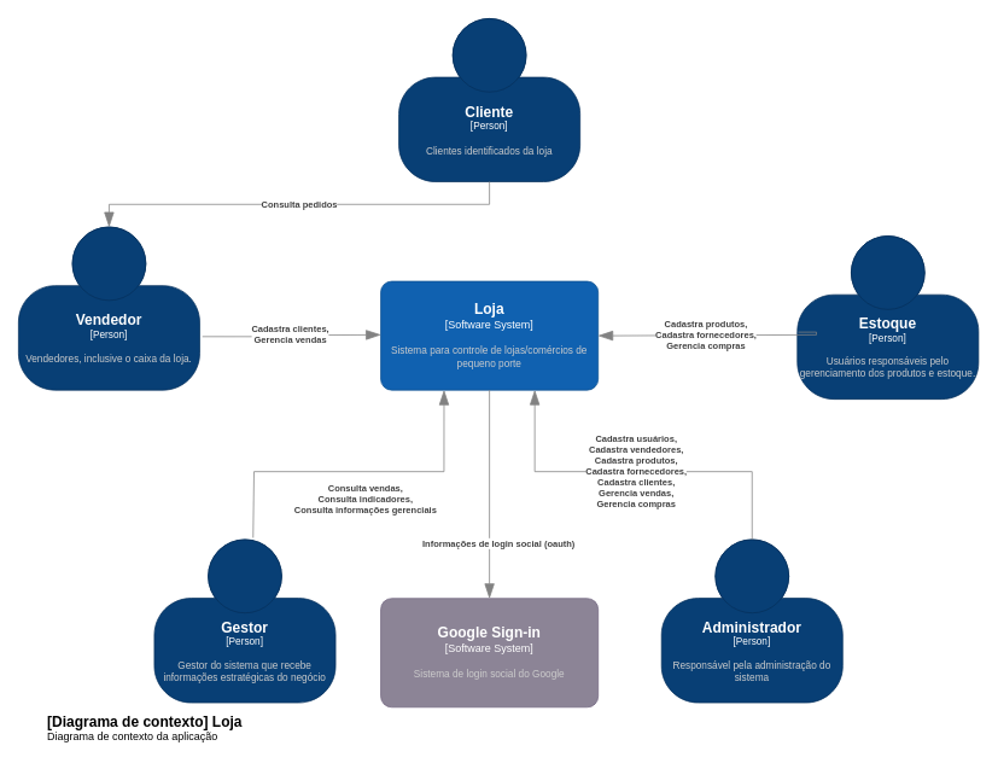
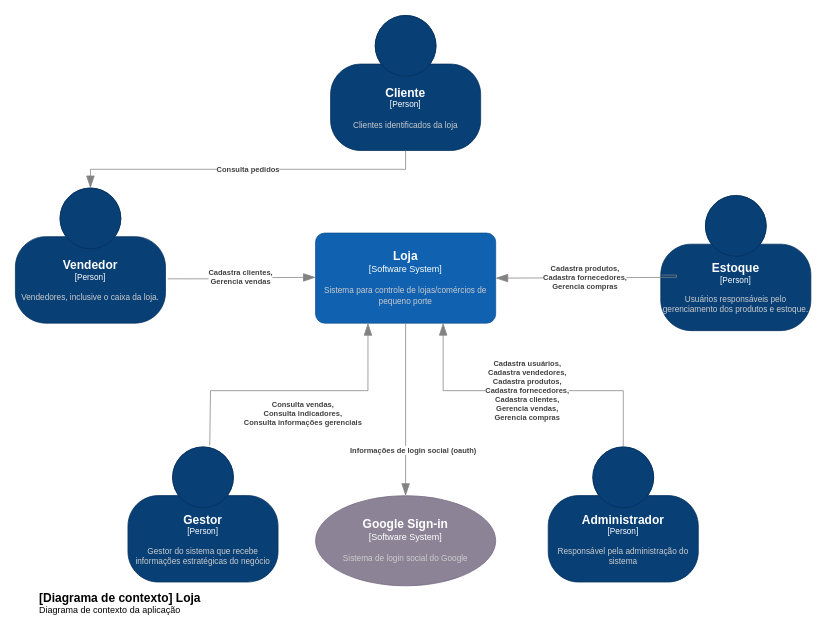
  <mxCell id="0" />
  <mxCell id="1" parent="0" />
  <mxCell id="2" value="&lt;font style=&quot;font-size: 16px&quot;&gt;&lt;b&gt;Cliente&lt;/b&gt;&lt;/font&gt;&lt;div&gt;[Person]&lt;/div&gt;&lt;br&gt;&lt;div&gt;&lt;font style=&quot;font-size: 11px&quot;&gt;&lt;font color=&quot;#cccccc&quot;&gt;Clientes identificados da loja&lt;/font&gt;&lt;/div&gt;" style="html=1;fontSize=11;dashed=0;whiteSpace=wrap;fillColor=#083F75;strokeColor=#06315C;fontColor=#ffffff;shape=mxgraph.c4.person2;align=center;metaEdit=1;points=[[0.5,0,0],[1,0.5,0],[1,0.75,0],[0.75,1,0],[0.5,1,0],[0.25,1,0],[0,0.75,0],[0,0.5,0]];resizable=0;" parent="1" vertex="1"><mxGeometry x="440" y="20" width="200" height="180" as="geometry" /></mxCell>
  <mxCell id="3" value="&lt;font style=&quot;font-size: 16px&quot;&gt;&lt;b&gt;Loja&lt;/b&gt;&lt;/font&gt;&lt;div&gt;[Software System]&lt;/div&gt;&lt;br&gt;&lt;div&gt;&lt;font style=&quot;font-size: 11px&quot;&gt;&lt;font color=&quot;#cccccc&quot;&gt;Sistema para controle de lojas/comércios de pequeno porte&lt;/font&gt;&lt;/div&gt;" style="rounded=1;whiteSpace=wrap;html=1;labelBackgroundColor=none;fillColor=#1061B0;fontColor=#ffffff;align=center;arcSize=10;strokeColor=#0D5091;metaEdit=1;resizable=0;points=[[0.25,0,0],[0.5,0,0],[0.75,0,0],[1,0.25,0],[1,0.5,0],[1,0.75,0],[0.75,1,0],[0.5,1,0],[0.25,1,0],[0,0.75,0],[0,0.5,0],[0,0.25,0]];" parent="1" vertex="1"><mxGeometry x="420" y="310" width="240" height="120" as="geometry" /></mxCell>
  <mxCell id="4" value="&lt;font style=&quot;font-size: 16px&quot;&gt;&lt;b&gt;Estoque&lt;/b&gt;&lt;/font&gt;&lt;div&gt;[Person]&lt;/div&gt;&lt;br&gt;&lt;div&gt;&lt;font style=&quot;font-size: 11px&quot;&gt;&lt;font color=&quot;#cccccc&quot;&gt;Usuários responsáveis pelo gerenciamento dos produtos e estoque.&lt;/font&gt;&lt;/div&gt;" style="html=1;fontSize=11;dashed=0;whiteSpace=wrap;fillColor=#083F75;strokeColor=#06315C;fontColor=#ffffff;shape=mxgraph.c4.person2;align=center;metaEdit=1;points=[[0.5,0,0],[1,0.5,0],[1,0.75,0],[0.75,1,0],[0.5,1,0],[0.25,1,0],[0,0.75,0],[0,0.5,0]];resizable=0;" parent="1" vertex="1"><mxGeometry x="880" y="260" width="200" height="180" as="geometry" /></mxCell>
  <mxCell id="5" value="&lt;div style=&quot;text-align: left&quot;&gt;&lt;div style=&quot;text-align: center&quot;&gt;&lt;b&gt;Cadastra produtos, &#10;Cadastra fornecedores, &#10;Gerencia compras&lt;/b&gt;&lt;/div&gt;" style="endArrow=blockThin;html=1;fontSize=10;fontColor=#404040;strokeWidth=1;endFill=1;strokeColor=#828282;elbow=vertical;metaEdit=1;endSize=14;startSize=14;jumpStyle=arc;jumpSize=16;rounded=0;edgeStyle=orthogonalEdgeStyle;exitX=0.005;exitY=0.589;exitDx=0;exitDy=0;exitPerimeter=0;" parent="1" source="4" target="3" edge="1"><mxGeometry x="0.091" width="240" relative="1" as="geometry"><mxPoint x="897" y="369.17" as="sourcePoint" /><mxPoint x="660" y="370" as="targetPoint" /><Array as="points"><mxPoint x="901" y="369" /><mxPoint x="767" y="369" /><mxPoint x="767" y="370" /></Array><mxPoint as="offset" /></mxGeometry></mxCell>
  <mxCell id="6" value="&lt;font style=&quot;font-size: 16px&quot;&gt;&lt;b&gt;Vendedor&lt;/b&gt;&lt;/font&gt;&lt;div&gt;[Person]&lt;/div&gt;&lt;br&gt;&lt;div&gt;&lt;font style=&quot;font-size: 11px&quot;&gt;&lt;font color=&quot;#cccccc&quot;&gt;Vendedores, inclusive o caixa da loja.&lt;/font&gt;&lt;/div&gt;" style="html=1;fontSize=11;dashed=0;whiteSpace=wrap;fillColor=#083F75;strokeColor=#06315C;fontColor=#ffffff;shape=mxgraph.c4.person2;align=center;metaEdit=1;points=[[0.5,0,0],[1,0.5,0],[1,0.75,0],[0.75,1,0],[0.5,1,0],[0.25,1,0],[0,0.75,0],[0,0.5,0]];resizable=0;" parent="1" vertex="1"><mxGeometry x="20" y="250" width="200" height="180" as="geometry" /></mxCell>
  <mxCell id="7" value="&lt;div style=&quot;text-align: left&quot;&gt;&lt;div style=&quot;text-align: center&quot;&gt;&lt;b&gt;Cadastra clientes,&#10;Gerencia vendas&lt;/b&gt;&lt;/div&gt;" style="endArrow=blockThin;html=1;fontSize=10;fontColor=#404040;strokeWidth=1;endFill=1;strokeColor=#828282;elbow=vertical;metaEdit=1;endSize=14;startSize=14;jumpStyle=arc;jumpSize=16;rounded=0;edgeStyle=orthogonalEdgeStyle;exitX=1.015;exitY=0.672;exitDx=0;exitDy=0;exitPerimeter=0;" parent="1" source="6" edge="1"><mxGeometry width="240" relative="1" as="geometry"><mxPoint x="214" y="369.29" as="sourcePoint" /><mxPoint x="420" y="369" as="targetPoint" /></mxGeometry></mxCell>
  <mxCell id="8" value="&lt;font style=&quot;font-size: 16px&quot;&gt;&lt;b&gt;Gestor&lt;/b&gt;&lt;/font&gt;&lt;div&gt;[Person]&lt;/div&gt;&lt;br&gt;&lt;div&gt;&lt;font style=&quot;font-size: 11px&quot;&gt;&lt;font color=&quot;#cccccc&quot;&gt;Gestor do sistema que recebe informações estratégicas do negócio&lt;/font&gt;&lt;/div&gt;" style="html=1;fontSize=11;dashed=0;whiteSpace=wrap;fillColor=#083F75;strokeColor=#06315C;fontColor=#ffffff;shape=mxgraph.c4.person2;align=center;metaEdit=1;points=[[0.5,0,0],[1,0.5,0],[1,0.75,0],[0.75,1,0],[0.5,1,0],[0.25,1,0],[0,0.75,0],[0,0.5,0]];resizable=0;" parent="1" vertex="1"><mxGeometry x="170" y="595" width="200" height="180" as="geometry" /></mxCell>
  <mxCell id="9" value="&lt;div style=&quot;text-align: left&quot;&gt;&lt;div style=&quot;text-align: center&quot;&gt;&lt;b&gt;Consulta vendas, &#10;Consulta indicadores,&#10;Consulta informações gerenciais&lt;/b&gt;&lt;/div&gt;" style="endArrow=blockThin;html=1;fontSize=10;fontColor=#404040;strokeWidth=1;endFill=1;strokeColor=#828282;elbow=vertical;metaEdit=1;endSize=14;startSize=14;jumpStyle=arc;jumpSize=16;rounded=0;edgeStyle=orthogonalEdgeStyle;exitX=0.545;exitY=-0.011;exitDx=0;exitDy=0;exitPerimeter=0;entryX=0.291;entryY=1.001;entryDx=0;entryDy=0;entryPerimeter=0;" parent="1" source="8" target="3" edge="1"><mxGeometry x="0.051" y="-30" width="240" relative="1" as="geometry"><mxPoint x="556" y="580" as="sourcePoint" /><mxPoint x="490" y="450" as="targetPoint" /><Array as="points"><mxPoint x="280" y="520" /><mxPoint x="490" y="520" /></Array><mxPoint x="1" as="offset" /></mxGeometry></mxCell>
  <mxCell id="10" value="&lt;font style=&quot;font-size: 16px&quot;&gt;&lt;b&gt;&lt;div style=&quot;text-align: left&quot;&gt;[Diagrama de contexto] Loja&lt;/div&gt;&lt;/b&gt;&lt;/font&gt;&lt;div style=&quot;text-align: left&quot;&gt;Diagrama de contexto da aplicação&lt;/div&gt;" style="text;html=1;strokeColor=none;fillColor=none;align=left;verticalAlign=top;whiteSpace=wrap;rounded=0;metaEdit=1;allowArrows=0;resizable=1;rotatable=0;connectable=0;recursiveResize=0;expand=0;pointerEvents=0;points=[[0.25,0,0],[0.5,0,0],[0.75,0,0],[1,0.25,0],[1,0.5,0],[1,0.75,0],[0.75,1,0],[0.5,1,0],[0.25,1,0],[0,0.75,0],[0,0.5,0],[0,0.25,0]];" parent="1" vertex="1"><mxGeometry x="50" y="780" width="230" height="40" as="geometry" /></mxCell>
  <mxCell id="11" value="&lt;font style=&quot;font-size: 16px&quot;&gt;&lt;b&gt;Administrador&lt;/b&gt;&lt;/font&gt;&lt;div&gt;[Person]&lt;/div&gt;&lt;br&gt;&lt;div&gt;&lt;font style=&quot;font-size: 11px&quot;&gt;&lt;font color=&quot;#cccccc&quot;&gt;Responsável pela administração do sistema&lt;/font&gt;&lt;/div&gt;" style="html=1;fontSize=11;dashed=0;whiteSpace=wrap;fillColor=#083F75;strokeColor=#06315C;fontColor=#ffffff;shape=mxgraph.c4.person2;align=center;metaEdit=1;points=[[0.5,0,0],[1,0.5,0],[1,0.75,0],[0.75,1,0],[0.5,1,0],[0.25,1,0],[0,0.75,0],[0,0.5,0]];resizable=0;" vertex="1" parent="1"><mxGeometry x="730" y="595" width="200" height="180" as="geometry" /></mxCell>
  <mxCell id="12" value="&lt;div style=&quot;text-align: left&quot;&gt;&lt;div style=&quot;text-align: center&quot;&gt;&lt;b&gt;Cadastra usuários,&#10;Cadastra vendedores,&#10;Cadastra produtos,&#10;Cadastra fornecedores,&#10;Cadastra clientes,&#10;Gerencia vendas,&#10;Gerencia compras&lt;/b&gt;&lt;/div&gt;" style="endArrow=blockThin;html=1;fontSize=10;fontColor=#404040;strokeWidth=1;endFill=1;strokeColor=#828282;elbow=vertical;metaEdit=1;endSize=14;startSize=14;jumpStyle=arc;jumpSize=16;rounded=0;edgeStyle=orthogonalEdgeStyle;exitX=0.5;exitY=0;exitDx=0;exitDy=0;exitPerimeter=0;" edge="1" parent="1" source="11" target="3"><mxGeometry width="240" relative="1" as="geometry"><mxPoint x="750" y="570" as="sourcePoint" /><mxPoint x="630" y="450" as="targetPoint" /><Array as="points"><mxPoint x="830" y="520" /><mxPoint x="590" y="520" /></Array></mxGeometry></mxCell>
  <mxCell id="13" value="&lt;div style=&quot;text-align: left&quot;&gt;&lt;div style=&quot;text-align: center&quot;&gt;&lt;b&gt;Consulta pedidos&lt;/b&gt;&lt;/div&gt;" style="endArrow=blockThin;html=1;fontSize=10;fontColor=#404040;strokeWidth=1;endFill=1;strokeColor=#828282;elbow=vertical;metaEdit=1;endSize=14;startSize=14;jumpStyle=arc;jumpSize=16;rounded=0;edgeStyle=orthogonalEdgeStyle;exitX=0.5;exitY=1;exitDx=0;exitDy=0;exitPerimeter=0;" edge="1" parent="1" source="2" target="6"><mxGeometry width="240" relative="1" as="geometry"><mxPoint x="500" y="220" as="sourcePoint" /><mxPoint x="540" y="290" as="targetPoint" /></mxGeometry></mxCell>
  <mxCell id="14" value="&lt;div style=&quot;text-align: left&quot;&gt;&lt;div style=&quot;text-align: center&quot;&gt;&lt;b&gt;Informações de login social (oauth)&lt;/b&gt;&lt;/div&gt;" style="endArrow=blockThin;html=1;fontSize=10;fontColor=#404040;strokeWidth=1;endFill=1;strokeColor=#828282;elbow=vertical;metaEdit=1;endSize=14;startSize=14;jumpStyle=arc;jumpSize=16;rounded=0;edgeStyle=orthogonalEdgeStyle;entryX=0.5;entryY=0;entryDx=0;entryDy=0;entryPerimeter=0;exitX=0.5;exitY=1;exitDx=0;exitDy=0;exitPerimeter=0;" edge="1" parent="1" source="3" target="15"><mxGeometry x="0.478" y="10" width="240" relative="1" as="geometry"><mxPoint x="670" y="590" as="sourcePoint" /><mxPoint x="540" y="590" as="targetPoint" /><Array as="points" /><mxPoint y="-1" as="offset" /></mxGeometry></mxCell>
- <mxCell id="15" value="&lt;font style=&quot;font-size: 16px&quot;&gt;&lt;b&gt;Google Sign-in&lt;/b&gt;&lt;/font&gt;&lt;div&gt;[Software System]&lt;/div&gt;&lt;br&gt;&lt;div&gt;&lt;font style=&quot;font-size: 11px&quot;&gt;&lt;font color=&quot;#cccccc&quot;&gt;Sistema de login social do Google&lt;/font&gt;&lt;/div&gt;" style="rounded=1;whiteSpace=wrap;html=1;labelBackgroundColor=none;fillColor=#8C8496;fontColor=#ffffff;align=center;arcSize=10;strokeColor=#736782;metaEdit=1;resizable=0;points=[[0.25,0,0],[0.5,0,0],[0.75,0,0],[1,0.25,0],[1,0.5,0],[1,0.75,0],[0.75,1,0],[0.5,1,0],[0.25,1,0],[0,0.75,0],[0,0.5,0],[0,0.25,0]];fontSize=12;" vertex="1" parent="1"><mxGeometry x="420" y="660" width="240" height="120" as="geometry" /></mxCell>
+ <mxCell id="15" value="&lt;font style=&quot;font-size: 16px&quot;&gt;&lt;b&gt;Google Sign-in&lt;/b&gt;&lt;/font&gt;&lt;div&gt;[Software System]&lt;/div&gt;&lt;br&gt;&lt;div&gt;&lt;font style=&quot;font-size: 11px&quot;&gt;&lt;font color=&quot;#cccccc&quot;&gt;Sistema de login social do Google&lt;/font&gt;&lt;/div&gt;" style="ellipse;whiteSpace=wrap;html=1;labelBackgroundColor=none;fillColor=#8C8496;fontColor=#ffffff;align=center;arcSize=10;strokeColor=#736782;metaEdit=1;resizable=0;points=[[0.25,0,0],[0.5,0,0],[0.75,0,0],[1,0.25,0],[1,0.5,0],[1,0.75,0],[0.75,1,0],[0.5,1,0],[0.25,1,0],[0,0.75,0],[0,0.5,0],[0,0.25,0]];fontSize=12;" vertex="1" parent="1"><mxGeometry x="420" y="660" width="240" height="120" as="geometry" /></mxCell>
